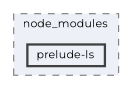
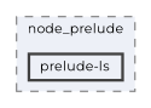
  digraph {
    compound=true
    fontname=Montserrat
    n1 [color=grey25 fillcolor="#edf0f7" fontname=Montserrat fontsize=10 height=0.2 label="prelude-ls" shape=box style="filled,bold" width=0.4]
    subgraph cluster_1 {
      bgcolor="#edf0f7"
      fontsize=10
-     label=node_modules
+     label=node_prelude
      pencolor=grey50
      style="filled,dashed"
      n1
    }
  }
